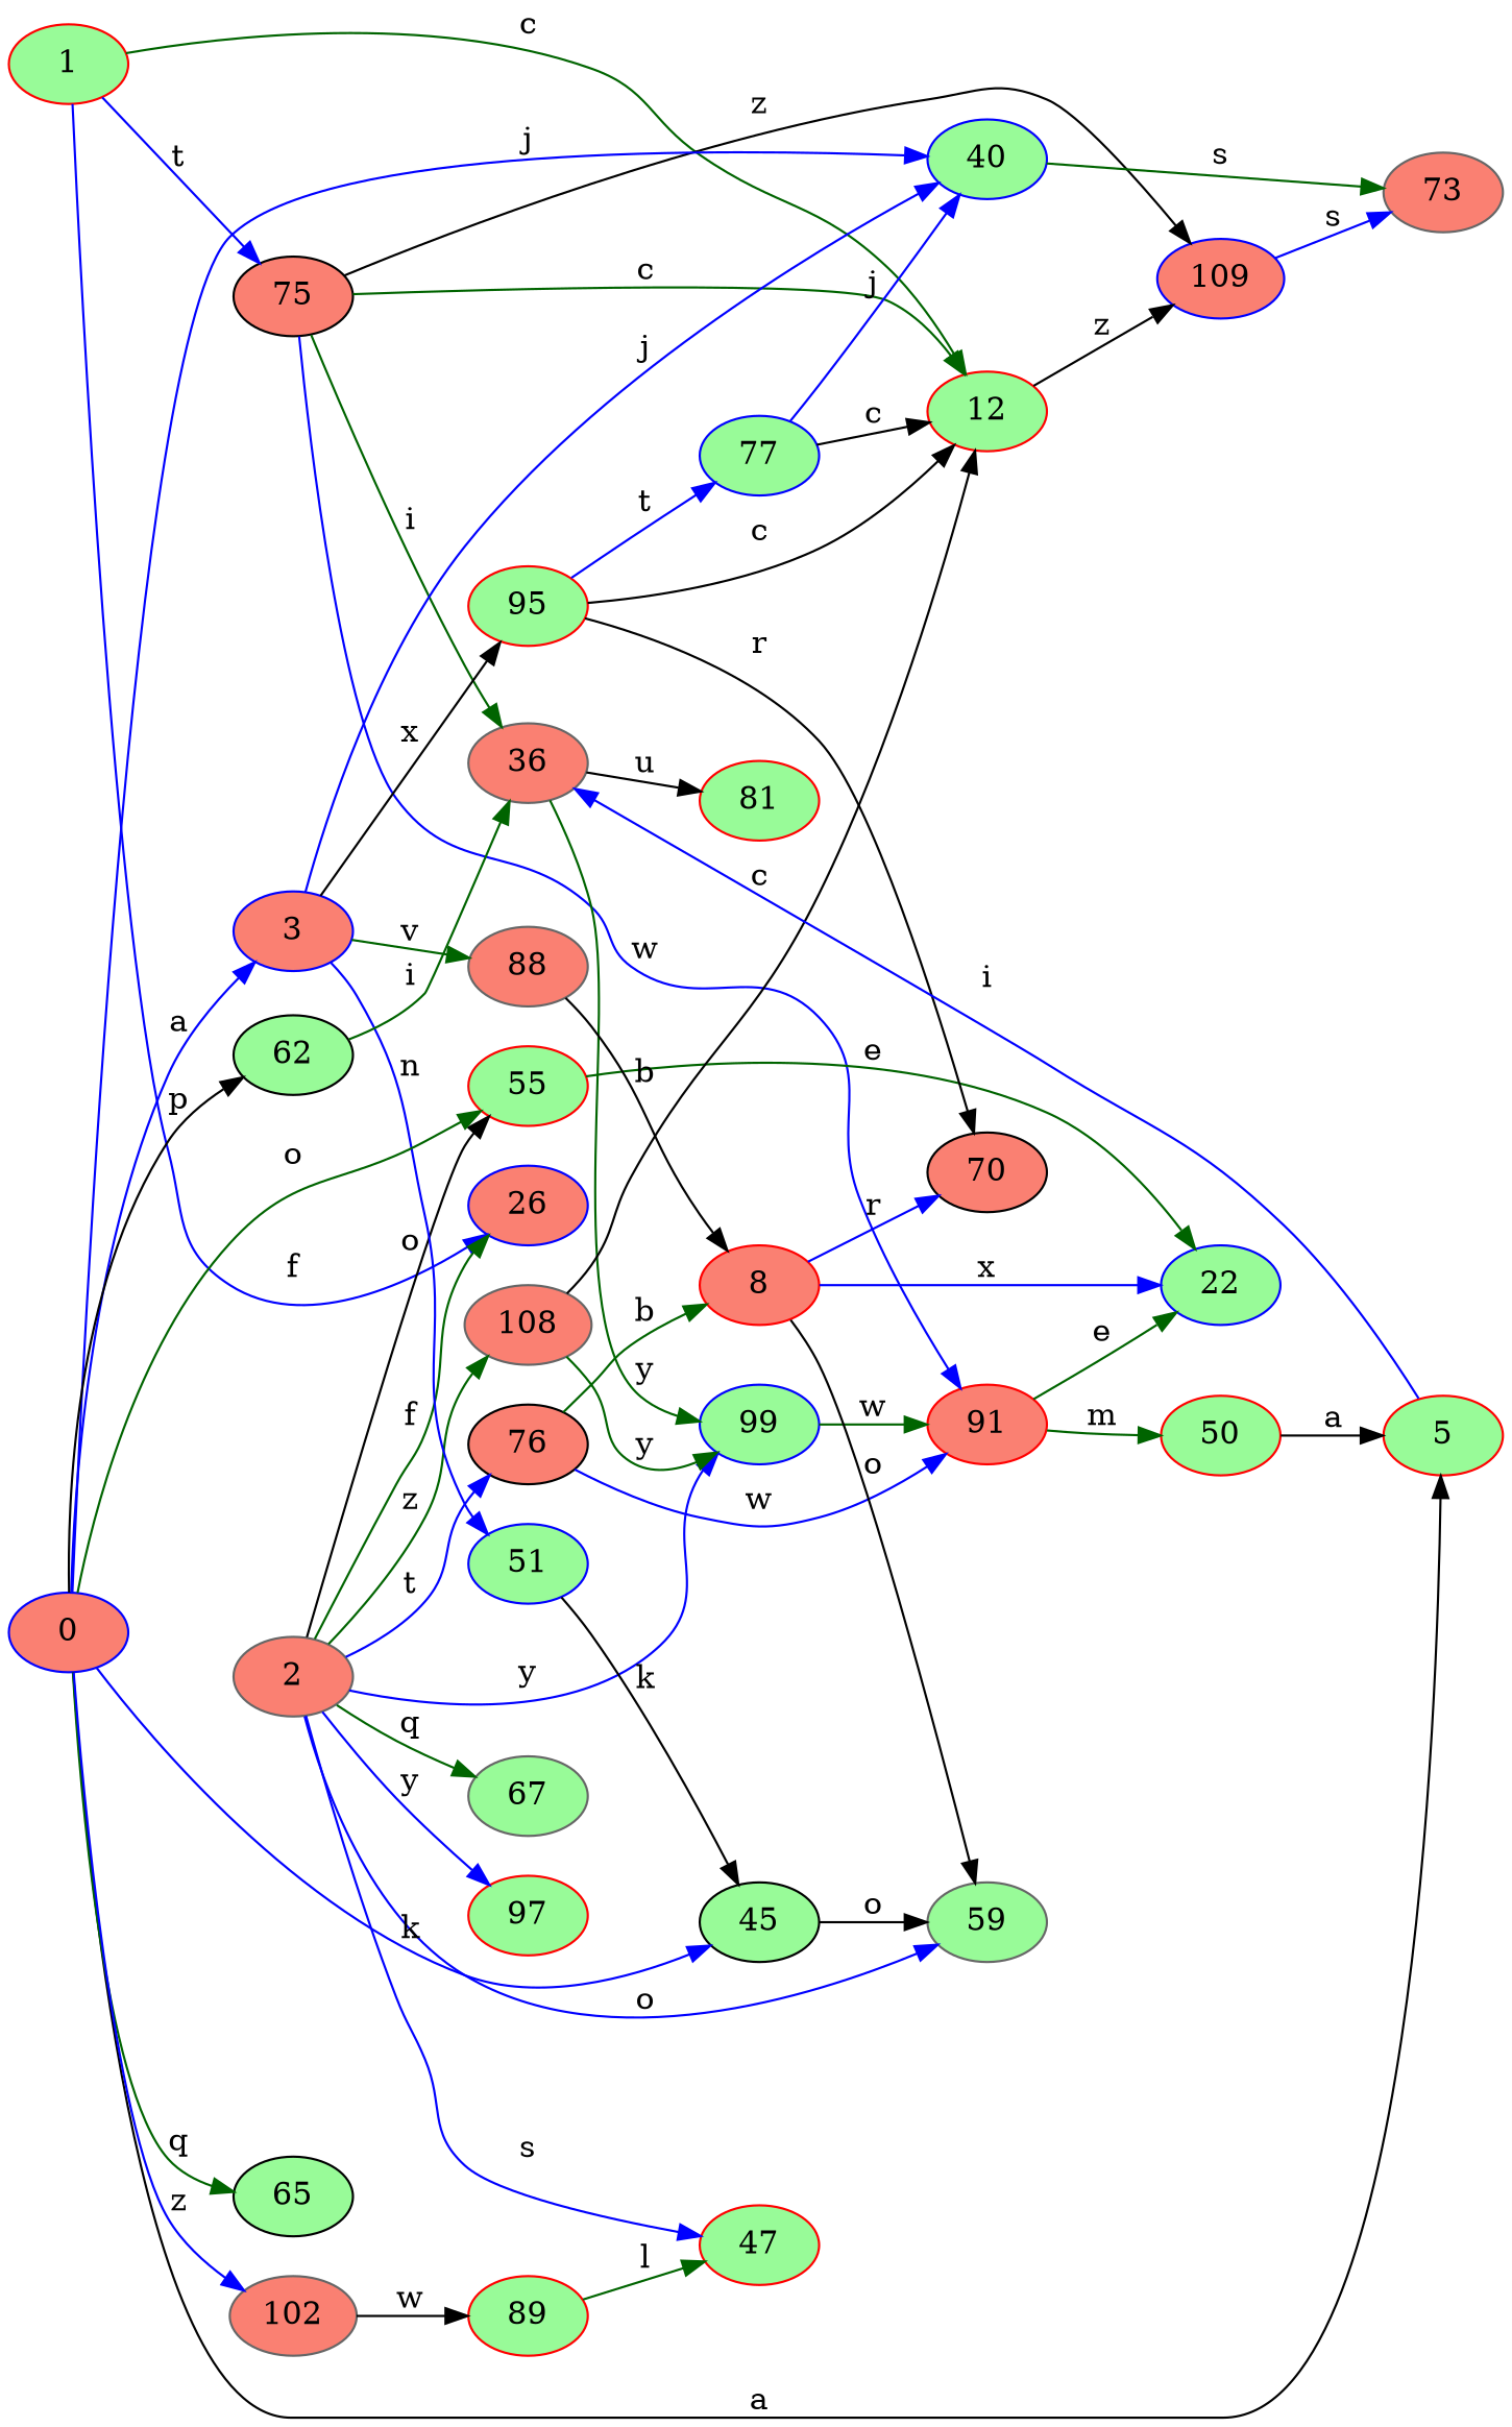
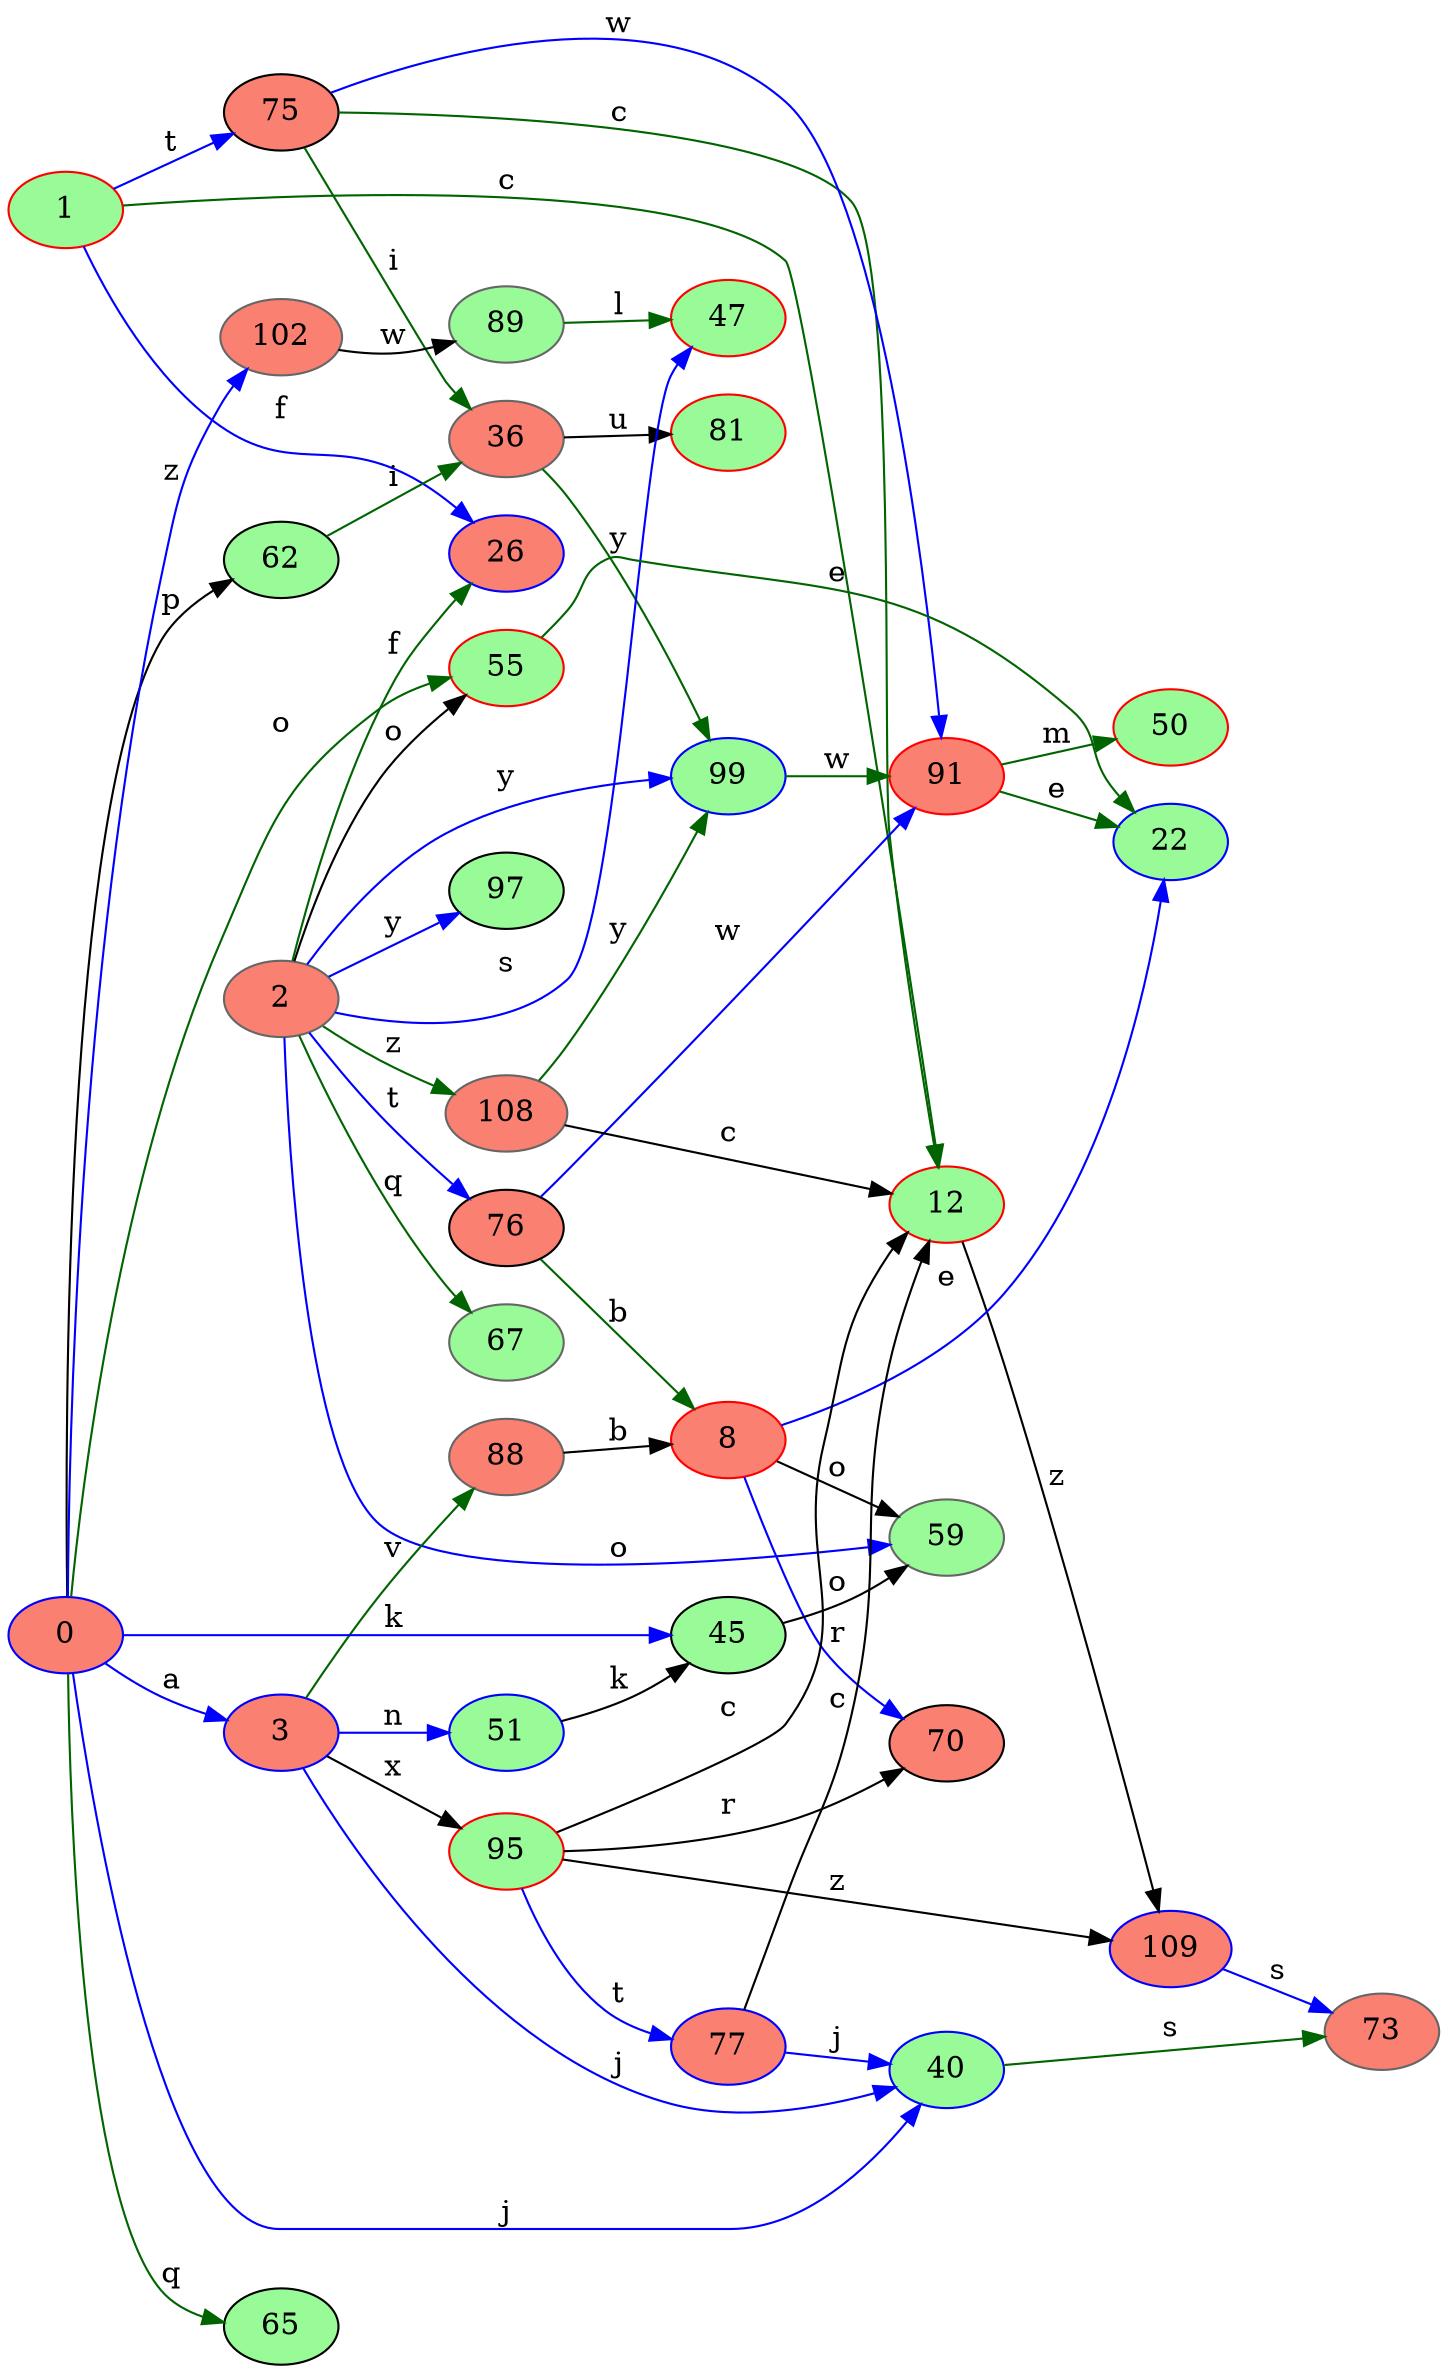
  strict digraph {
    rankdir=LR
    node [color=red fillcolor=palegreen style=filled]
    edge [color=blue]
    1
    12
    26 [color=blue fillcolor=salmon]
    75 [color=black fillcolor=salmon]
    109 [color=blue fillcolor=salmon]
    36 [color=gray40 fillcolor=salmon]
    91 [fillcolor=salmon]
    2 [color=gray40 fillcolor=salmon]
    47
    55
    59 [color=gray40]
    67 [color=gray40]
    76 [color=black fillcolor=salmon]
-   97
+   97 [color=black]
    99 [color=blue]
    108 [color=gray40 fillcolor=salmon]
    22 [color=blue]
    8 [fillcolor=salmon]
    3 [color=blue fillcolor=salmon]
    40 [color=blue]
    51 [color=blue]
    88 [color=gray40 fillcolor=salmon]
    95
    73 [color=gray40 fillcolor=salmon]
    45 [color=black]
-   89
+   89 [color=gray40]
    70 [color=black fillcolor=salmon]
-   77 [color=blue]
-   5
+   77 [color=blue fillcolor=salmon]
    81
    50
    62 [color=black]
    0 [color=blue fillcolor=salmon]
    65 [color=black]
    102 [color=gray40 fillcolor=salmon]
    1 -> 12 [color=darkgreen label=c]
    1 -> 26 [label=f]
    1 -> 75 [label=t]
    12 -> 109 [color=black label=z]
    75 -> 12 [color=darkgreen label=c]
-   75 -> 109 [color=black label=z]
+   95 -> 109 [color=black label=z]
    75 -> 36 [color=darkgreen label=i]
    75 -> 91 [label=w]
    109 -> 73 [label=s]
    36 -> 99 [color=darkgreen label=y]
    36 -> 81 [color=black label=u]
    91 -> 22 [color=darkgreen label=e]
    91 -> 50 [color=darkgreen label=m]
    2 -> 26 [color=darkgreen label=f]
    2 -> 47 [label=s]
    2 -> 55 [color=black label=o]
    2 -> 59 [label=o]
    2 -> 67 [color=darkgreen label=q]
    2 -> 76 [label=t]
    2 -> 97 [label=y]
    2 -> 99 [label=y]
    2 -> 108 [color=darkgreen label=z]
    55 -> 22 [color=darkgreen label=e]
    76 -> 91 [label=w]
    76 -> 8 [color=darkgreen label=b]
    99 -> 91 [color=darkgreen label=w]
    108 -> 12 [color=black label=c]
    108 -> 99 [color=darkgreen label=y]
    8 -> 59 [color=black label=o]
-   8 -> 22 [label=x]
+   8 -> 22 [label=e]
    8 -> 70 [label=r]
    3 -> 40 [label=j]
    3 -> 51 [label=n]
    3 -> 88 [color=darkgreen label=v]
    3 -> 95 [color=black label=x]
    40 -> 73 [color=darkgreen label=s]
    51 -> 45 [color=black label=k]
    88 -> 8 [color=black label=b]
    95 -> 12 [color=black label=c]
    95 -> 70 [color=black label=r]
    95 -> 77 [label=t]
    45 -> 59 [color=black label=o]
    89 -> 47 [color=darkgreen label=l]
    77 -> 12 [color=black label=c]
    77 -> 40 [label=j]
-   5 -> 36 [label=i]
-   50 -> 5 [color=black label=a]
    62 -> 36 [color=darkgreen label=i]
    0 -> 55 [color=darkgreen label=o]
    0 -> 3 [label=a]
    0 -> 40 [label=j]
    0 -> 45 [label=k]
-   0 -> 5 [color=black label=a]
    0 -> 62 [color=black label=p]
    0 -> 65 [color=darkgreen label=q]
    0 -> 102 [label=z]
    102 -> 89 [color=black label=w]
  }
